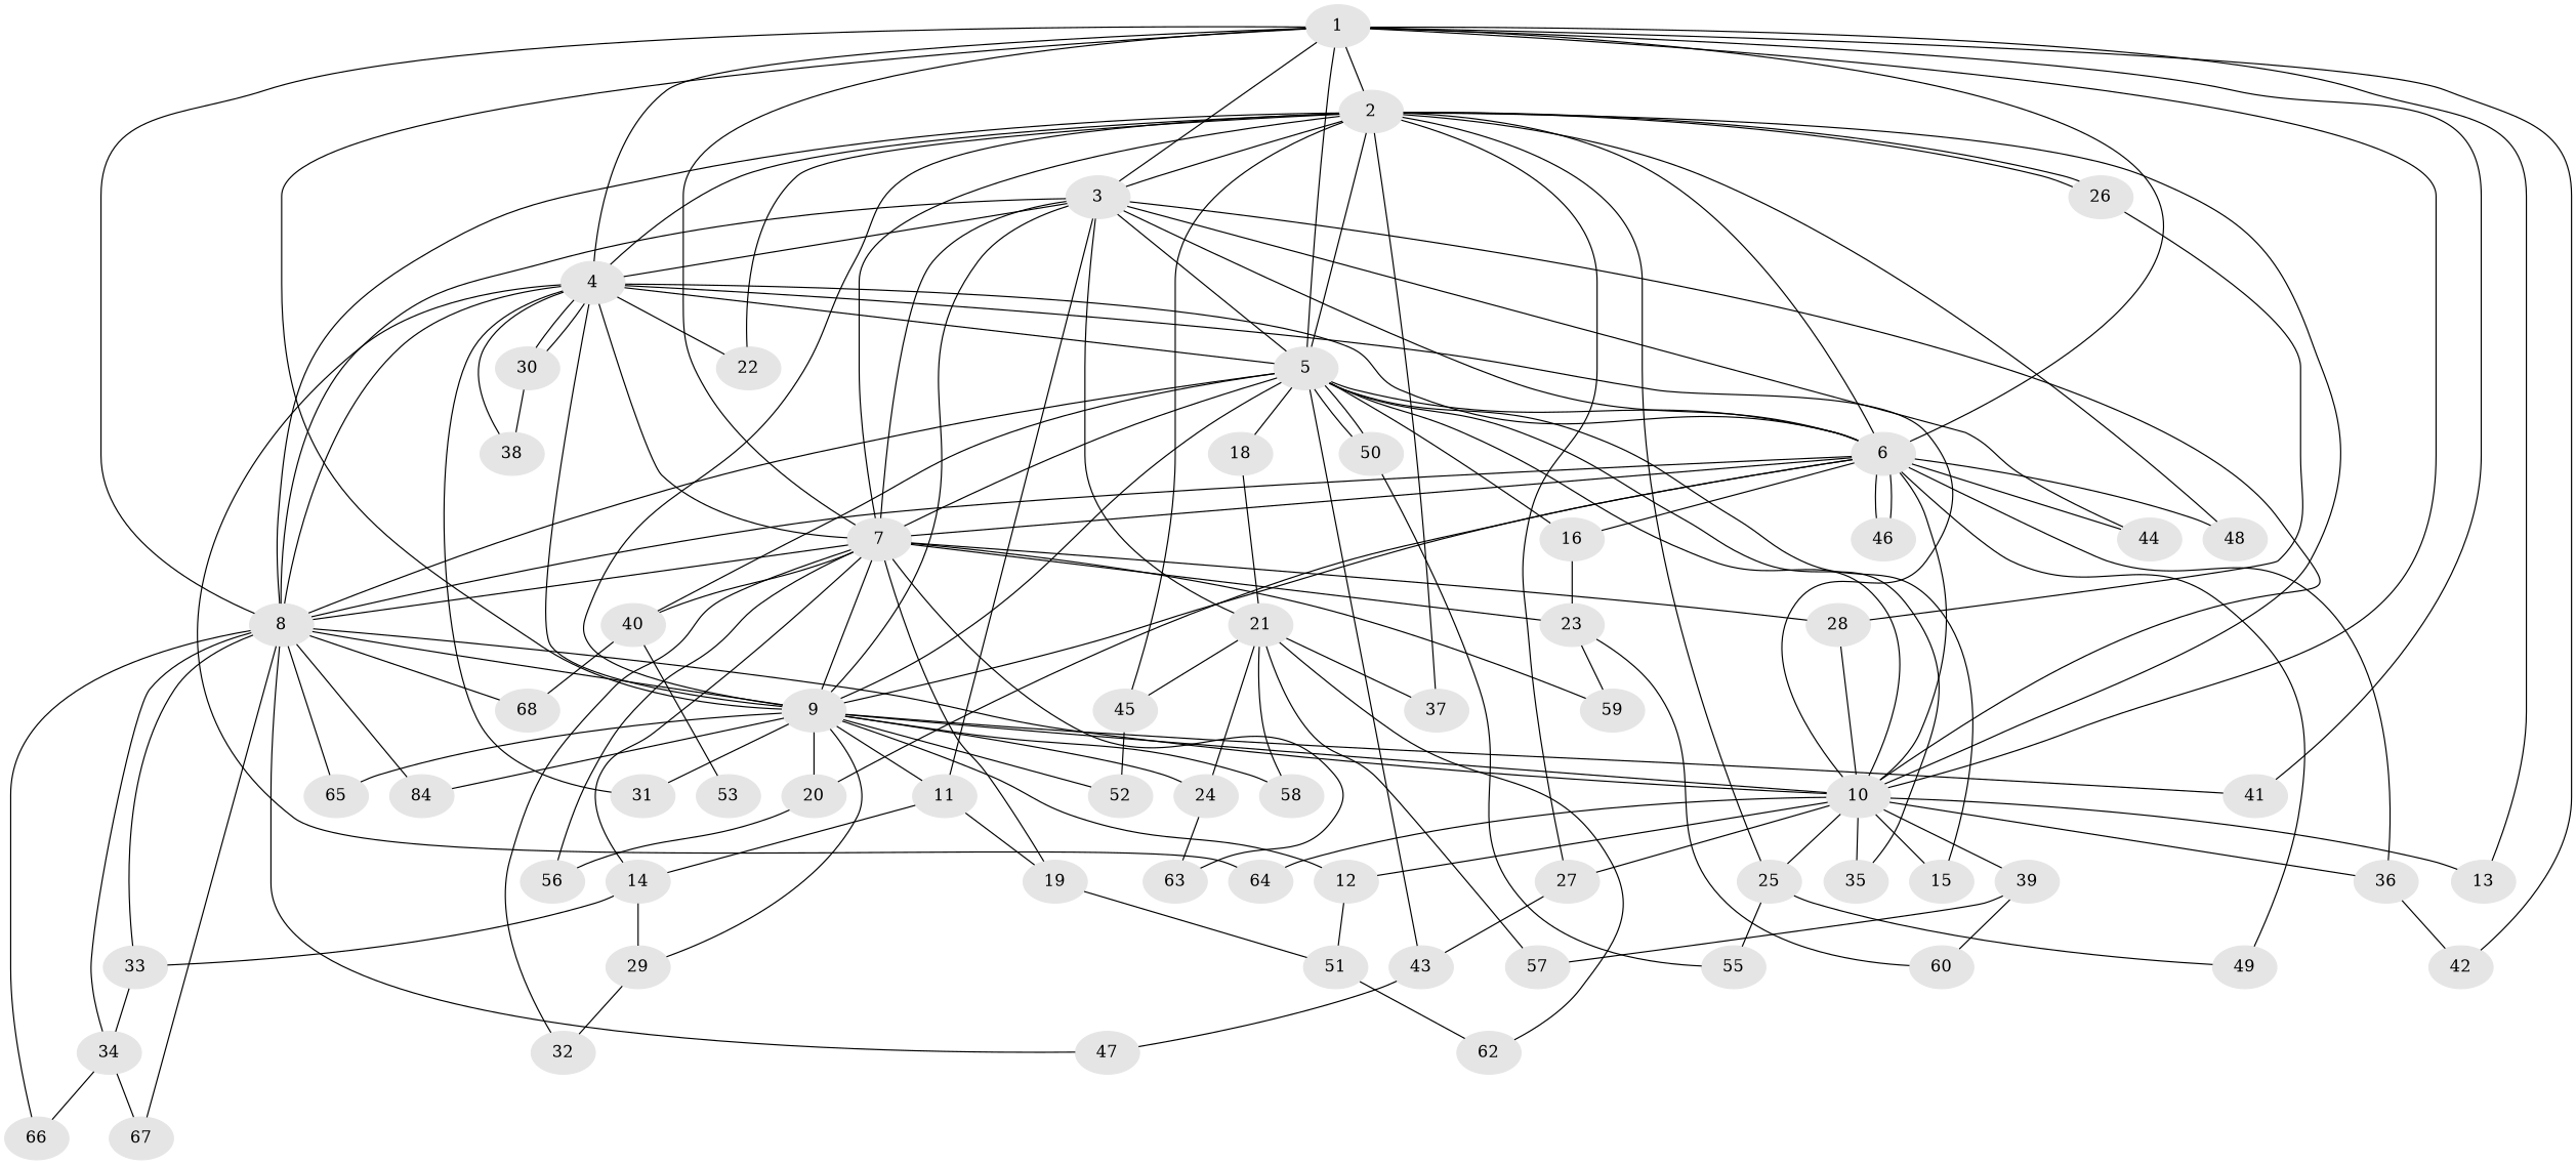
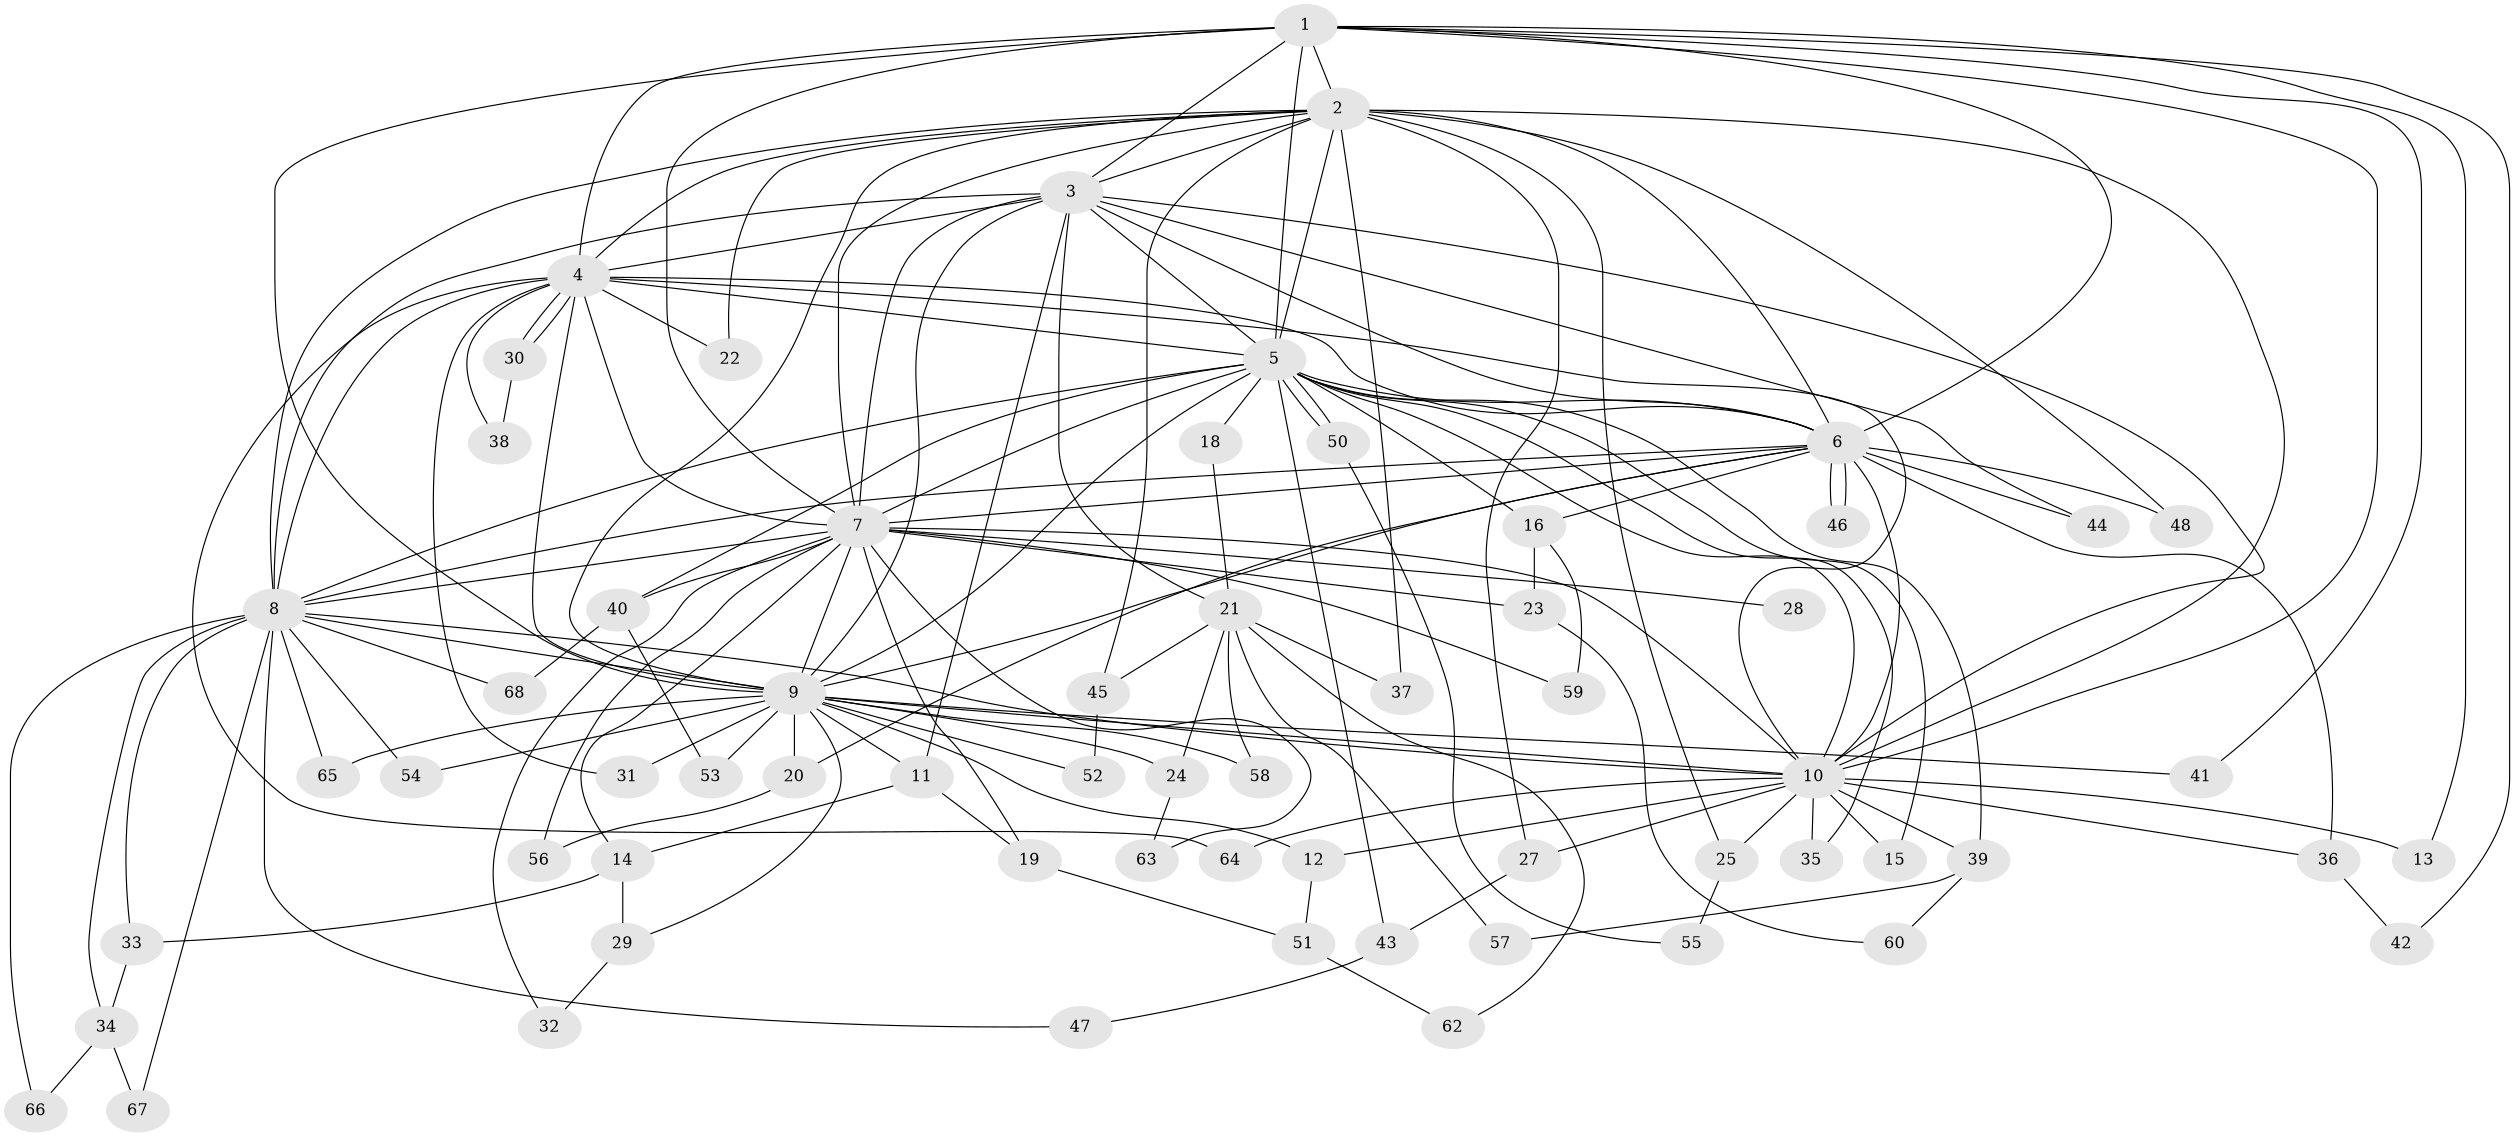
  graph {
    node [color=gray90 style=filled]
    1
    2
    3
    4
    5
    6
    7
    8
    9
    10
    13
    41
    42
    22
    25
-   26
    27
    37
    45
    48
    11
    21
    44
    30
    31
    38
    64
    15
    16
    18
    35
    39
    40
    43
    50
    20
    36
    46
-   49
    14
    19
    23
    28
    32
    56
    59
    63
    33
    34
    47
-   54 [label=84]
+   54
    65
    66
    67
    68
    12
    24
    29
    52
    53
    58
    55
    57
    62
    60
    51
    1 -- 2
    1 -- 3
    1 -- 4
    1 -- 5
    1 -- 6
    1 -- 7
-   1 -- 8
    1 -- 9
    1 -- 10
    1 -- 13
    1 -- 41
    1 -- 42
    2 -- 3
    2 -- 4
    2 -- 5
    2 -- 6
    2 -- 7
    2 -- 8
    2 -- 9
    2 -- 10
    2 -- 22
    2 -- 25
-   2 -- 26
-   2 -- 26
    2 -- 27
    2 -- 37
    2 -- 45
    2 -- 48
    3 -- 4
    3 -- 5
    3 -- 6
    3 -- 7
    3 -- 8
    3 -- 9
    3 -- 10
    3 -- 11
    3 -- 21
    3 -- 44
    4 -- 5
    4 -- 6
    4 -- 7
    4 -- 8
    4 -- 9
    4 -- 10
    4 -- 22
    4 -- 30
    4 -- 30
    4 -- 31
    4 -- 38
    4 -- 64
    5 -- 6
    5 -- 7
    5 -- 8
    5 -- 9
    5 -- 10
    5 -- 15
    5 -- 16
    5 -- 18
    5 -- 35
+   5 -- 39
    5 -- 40
    5 -- 43
    5 -- 50
    5 -- 50
    6 -- 7
    6 -- 8
    6 -- 9
    6 -- 10
    6 -- 48
    6 -- 44
    6 -- 16
    6 -- 20
    6 -- 36
    6 -- 46
    6 -- 46
-   6 -- 49
    7 -- 8
    7 -- 9
-   28 -- 10
+   7 -- 10
    7 -- 40
    7 -- 14
    7 -- 19
    7 -- 23
    7 -- 28
    7 -- 32
    7 -- 56
    7 -- 59
    7 -- 63
    8 -- 9
    8 -- 10
    8 -- 33
    8 -- 34
    8 -- 47
    8 -- 54
    8 -- 65
    8 -- 66
    8 -- 67
    8 -- 68
    9 -- 10
    9 -- 41
    9 -- 11
    9 -- 31
    9 -- 20
    9 -- 54
    9 -- 65
    9 -- 12
    9 -- 24
    9 -- 29
    9 -- 52
+   9 -- 53
    9 -- 58
    10 -- 13
    10 -- 25
    10 -- 27
    10 -- 64
    10 -- 15
    10 -- 35
    10 -- 39
    10 -- 36
    10 -- 12
-   25 -- 49
    25 -- 55
-   26 -- 28
    27 -- 43
    45 -- 52
    11 -- 14
    11 -- 19
    21 -- 37
    21 -- 45
    21 -- 24
    21 -- 58
    21 -- 57
    21 -- 62
    30 -- 38
    16 -- 23
-   23 -- 59
+   16 -- 59
    18 -- 21
    39 -- 57
    39 -- 60
    40 -- 68
    40 -- 53
    43 -- 47
    50 -- 55
    20 -- 56
    36 -- 42
    14 -- 33
    14 -- 29
    19 -- 51
    23 -- 60
    33 -- 34
    34 -- 66
    34 -- 67
    12 -- 51
    24 -- 63
    29 -- 32
    51 -- 62
  }
